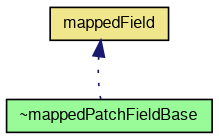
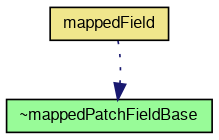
  digraph {
    rankdir=TB
    node [color=black fontname=FreeSans fontsize=10 shape=record style=filled]
    n1 [fillcolor=khaki fontcolor=black height=0.2 label=mappedField width=0.4]
    n2 [height=0.2 label="~mappedPatchFieldBase" width=0.4 fillcolor=palegreen]
-   n1 -> n2 [color=midnightblue dir=back fontname=FreeSans fontsize=10 labelfontname=FreeSans labelfontsize=10 style=dotted]
+   n2 -> n1 [color=midnightblue dir=back fontname=FreeSans fontsize=10 labelfontname=FreeSans labelfontsize=10 style=dotted]
  }
